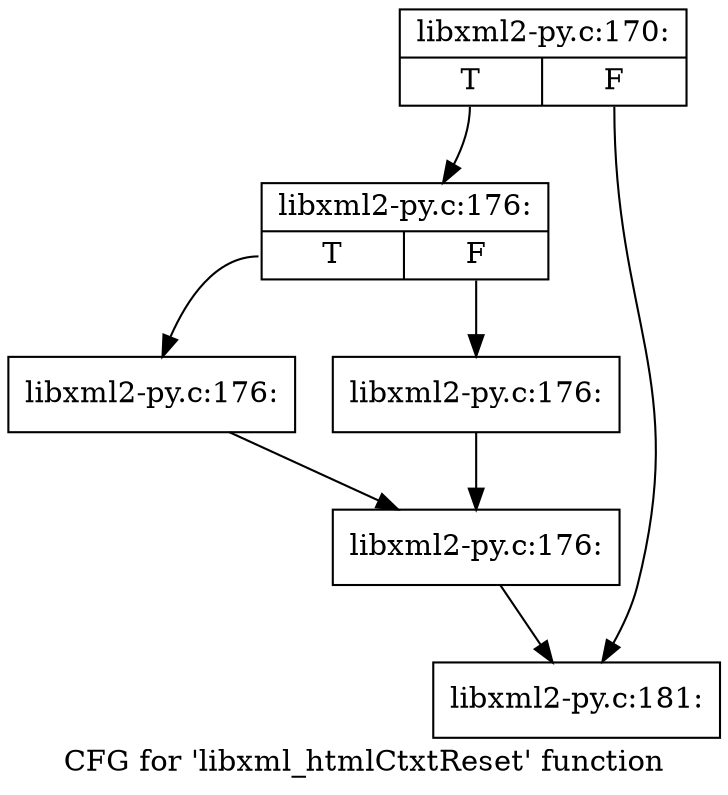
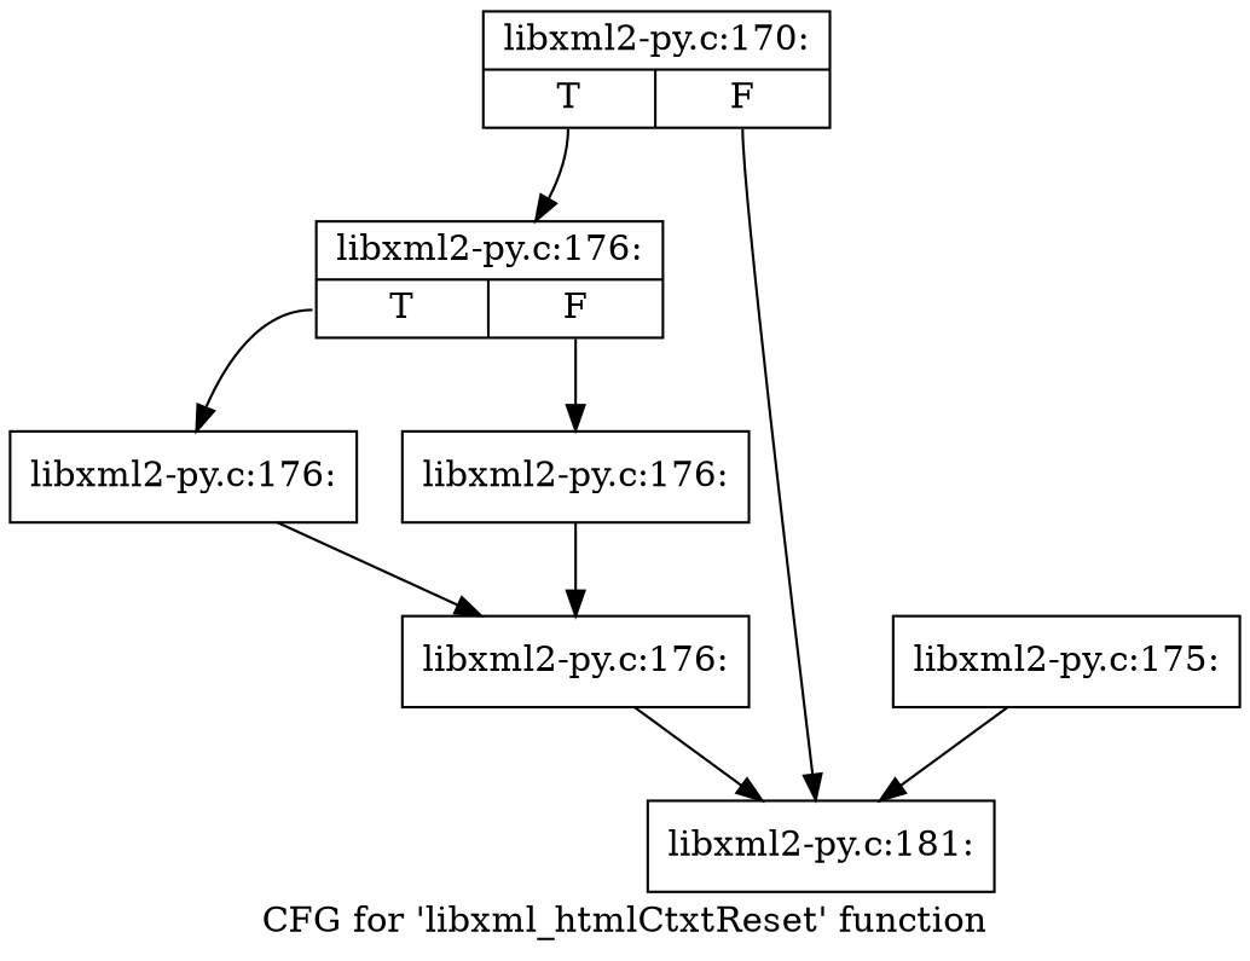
  digraph {
    label="CFG for 'libxml_htmlCtxtReset' function"
    node [shape=record]
    n1 [label="{libxml2-py.c:170:|{<s0>T|<s1>F}}"]
    n2 [label="{libxml2-py.c:176:|{<s0>T|<s1>F}}"]
    n3 [label="{libxml2-py.c:181:}"]
    n4 [label="{libxml2-py.c:176:}"]
    n5 [label="{libxml2-py.c:176:}"]
+   n6 [label="{libxml2-py.c:175:}"]
    n7 [label="{libxml2-py.c:176:}"]
    n1 -> n2 [tailport=s0]
    n1 -> n3 [tailport=s1]
    n2 -> n4 [tailport=s0]
    n2 -> n5 [tailport=s1]
    n4 -> n7
    n5 -> n7
+   n6 -> n3
    n7 -> n3
  }
